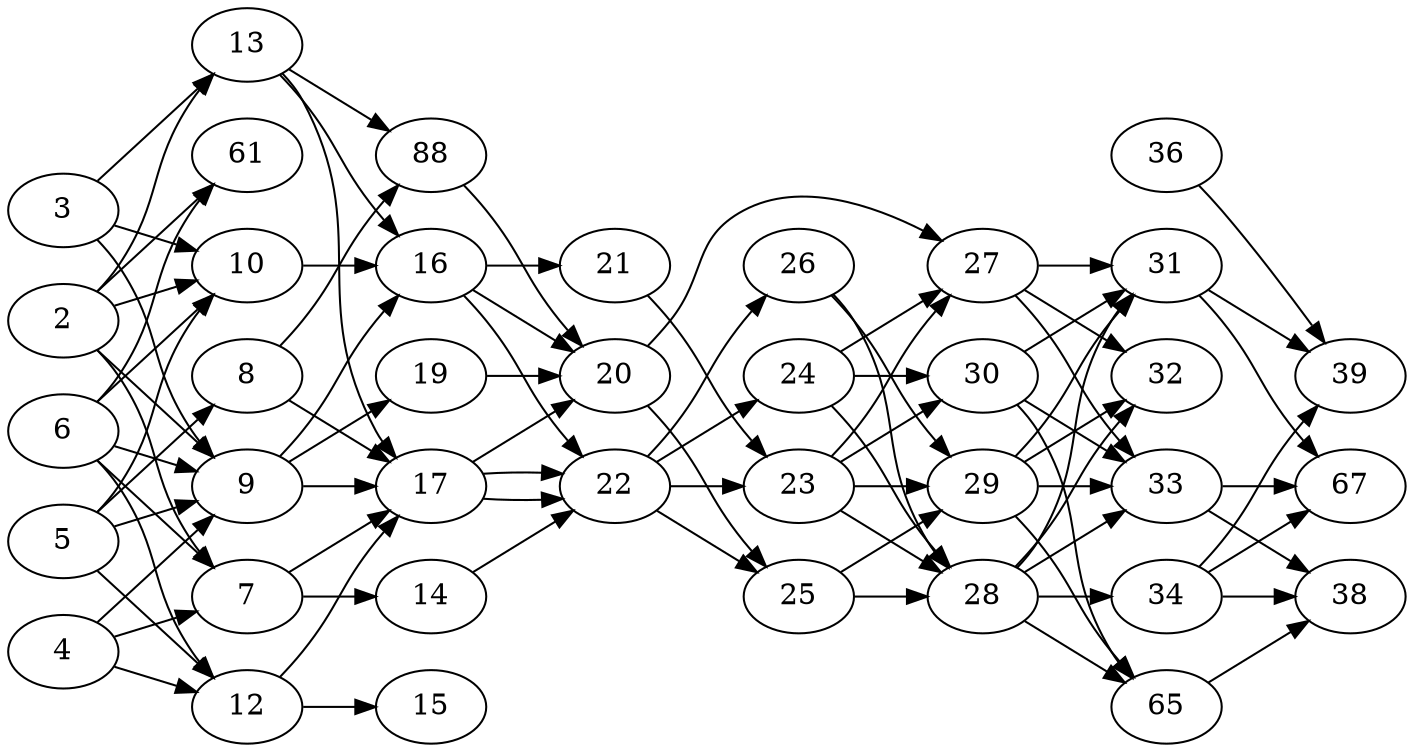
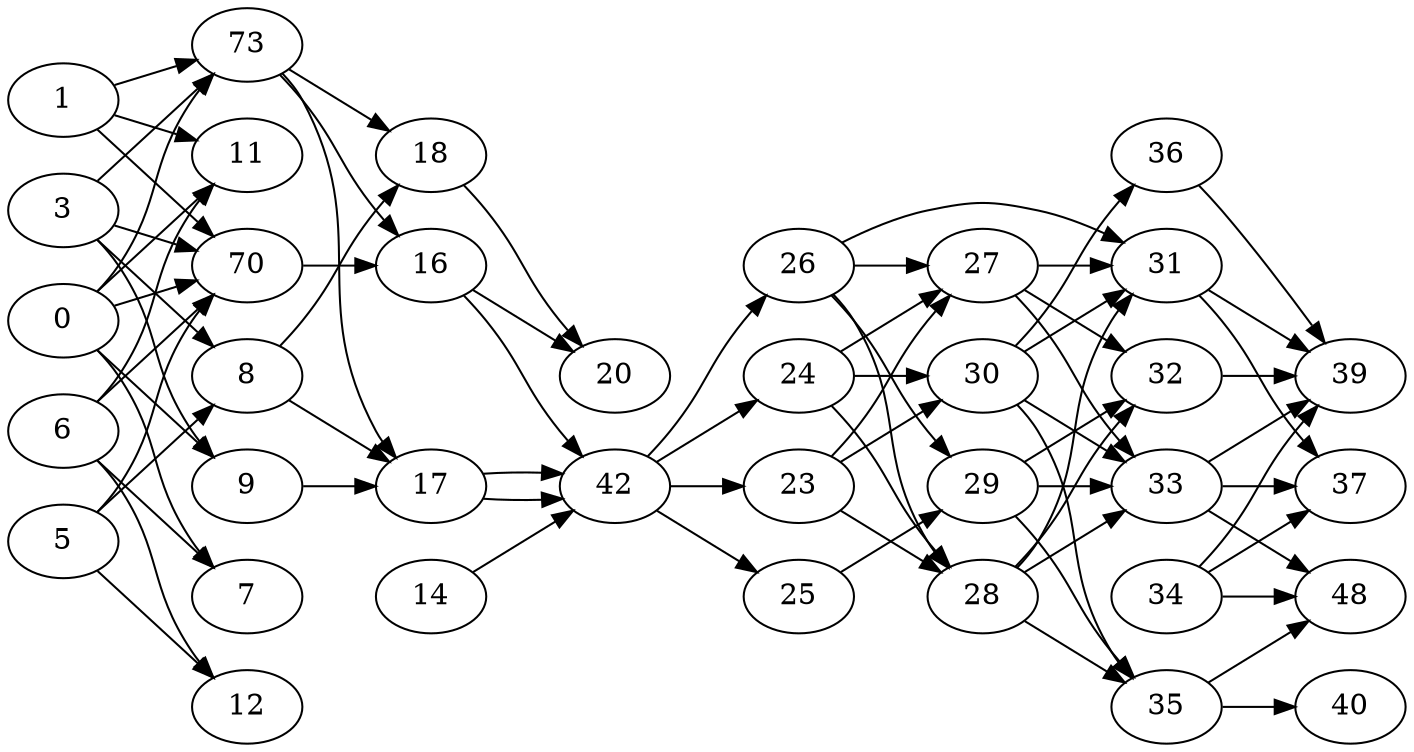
  digraph {
    rankdir=LR
    node [alpha=0.14]
-   10 [alpha=0.08 expect_size=46621696]
-   11 [alpha=0.08 expect_size=12810240 label=61]
-   13 [alpha=0.00 expect_size=40510464]
+   1 [expect_size=14680064]
+   10 [alpha=0.08 expect_size=46621696 label=70]
+   11 [alpha=0.08 expect_size=12810240]
+   13 [alpha=0.00 expect_size=40510464 label=73]
    16 [alpha=0.19 expect_size=34657280]
    17 [alpha=0.09 expect_size=14379008]
-   18 [alpha=0.03 expect_size=23041024 label=88]
-   22 [alpha=0.09 expect_size=36215808]
+   18 [alpha=0.03 expect_size=23041024]
+   22 [alpha=0.09 expect_size=36215808 label=42]
    20 [alpha=0.18 expect_size=47196160]
-   21 [alpha=0.12 expect_size=18410496]
-   2 [alpha=0.18 expect_size=13368320]
+   2 [alpha=0.18 expect_size=13368320 label=0]
    7 [alpha=0.04 expect_size=31049728]
    9 [alpha=0.15 expect_size=33616896]
    14 [alpha=0.12 expect_size=5511168]
-   19 [alpha=0.09 expect_size=10857472]
    3 [alpha=0.05 expect_size=45644800]
    8 [alpha=0.15 expect_size=41865216]
-   4 [alpha=0.19 expect_size=18745344]
    12 [alpha=0.06 expect_size=45235200]
-   15 [alpha=0.02 expect_size=49405952]
    5 [expect_size=7866368]
    6 [alpha=0.11 expect_size=35299328]
    25 [alpha=0.03 expect_size=31221760]
    23 [alpha=0.03 expect_size=49341440]
    24 [alpha=0.02 expect_size=49354752]
    26 [alpha=0.17 expect_size=36880384]
    28 [alpha=0.01 expect_size=6952960]
    29 [alpha=0.13 expect_size=14422016]
    27 [alpha=0.01 expect_size=34033664]
    30 [alpha=0.03 expect_size=35764224]
    31 [alpha=0.15 expect_size=32077824]
    32 [alpha=0.05 expect_size=12804096]
    33 [alpha=0.10 expect_size=33252352]
    34 [alpha=0.15 expect_size=39455744]
-   35 [alpha=0.18 expect_size=44916736 label=65]
+   35 [alpha=0.18 expect_size=44916736]
    36 [expect_size=52258816]
-   37 [expect_size=44353536 label=67]
+   37 [expect_size=44353536]
    39 [alpha=0.11 expect_size=49660928]
-   38 [alpha=0.01 expect_size=47008768]
+   38 [alpha=0.01 expect_size=47008768 label=48]
+   40 [alpha=0.19 expect_size=33499136]
+   1 -> 10
+   1 -> 11
+   1 -> 13
    10 -> 16
    13 -> 16
    13 -> 17
    13 -> 18
    16 -> 22
    16 -> 20
-   16 -> 21
    17 -> 22
    17 -> 22
-   17 -> 20
    18 -> 20
    22 -> 25
    22 -> 23
    22 -> 24
    22 -> 26
-   20 -> 25
-   21 -> 23
    2 -> 10
    2 -> 11
    2 -> 13
    2 -> 7
    2 -> 9
-   7 -> 17
-   7 -> 14
-   9 -> 16
    9 -> 17
-   9 -> 19
    14 -> 22
-   19 -> 20
    3 -> 10
    3 -> 13
    3 -> 9
+   3 -> 8
    8 -> 17
    8 -> 18
-   4 -> 7
-   4 -> 9
-   4 -> 12
-   12 -> 17
-   12 -> 15
    5 -> 10
-   5 -> 9
    5 -> 8
    5 -> 12
    6 -> 10
    6 -> 11
    6 -> 7
-   6 -> 9
    6 -> 12
-   25 -> 28
    25 -> 29
    23 -> 28
-   23 -> 29
    23 -> 27
    23 -> 30
    24 -> 28
    24 -> 27
    24 -> 30
    26 -> 28
    26 -> 29
-   20 -> 27
+   26 -> 27
    28 -> 31
    28 -> 32
    28 -> 33
-   28 -> 34
    28 -> 35
-   29 -> 31
+   26 -> 31
    29 -> 32
    29 -> 33
    29 -> 35
    27 -> 31
    27 -> 32
    27 -> 33
    30 -> 31
    30 -> 33
    30 -> 35
+   30 -> 36
    31 -> 37
    31 -> 39
+   32 -> 39
    33 -> 37
+   33 -> 39
    33 -> 38
    34 -> 37
    34 -> 39
    34 -> 38
    35 -> 38
+   35 -> 40
    36 -> 39
  }
